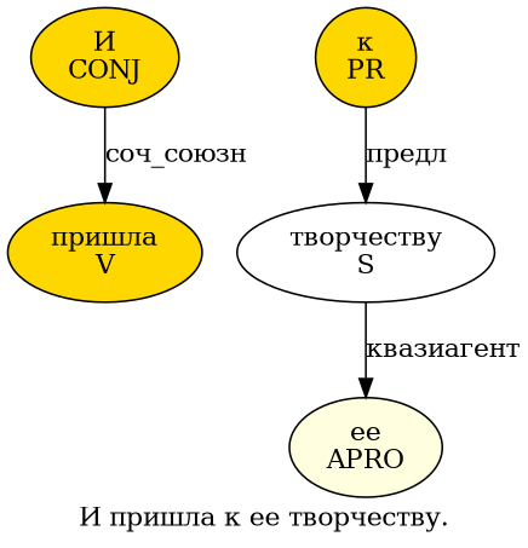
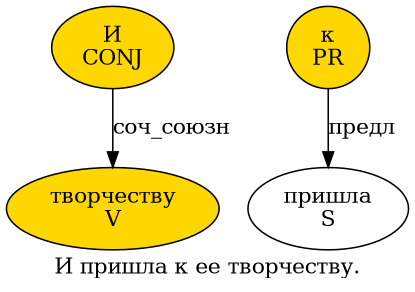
  digraph {
    fontname="DejaVu Serif"
    label="И пришла к ее творчеству."
    node [fillcolor=gold fontname="DejaVu Serif" penwidth=1 shape=ellipse style=filled]
    edge [fontname="DejaVu Serif"]
    n1 [label="И\nCONJ"]
-   n2 [label="пришла\nV"]
+   n2 [label="творчеству\nV"]
    n3 [label="к\nPR"]
-   n4 [fillcolor=white label="творчеству\nS"]
-   n5 [fillcolor=lightyellow label="ее\nAPRO"]
+   n4 [fillcolor=white label="пришла\nS"]
    n1 -> n2 [label="соч_союзн"]
    n3 -> n4 [label="предл"]
-   n4 -> n5 [label="квазиагент"]
  }
